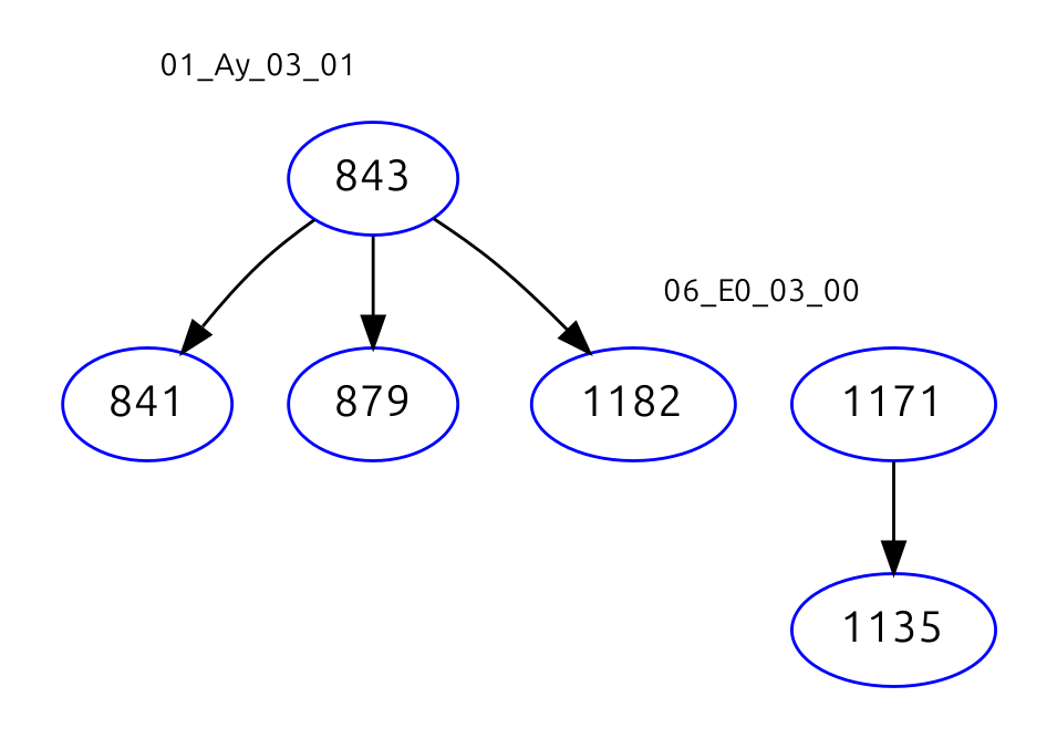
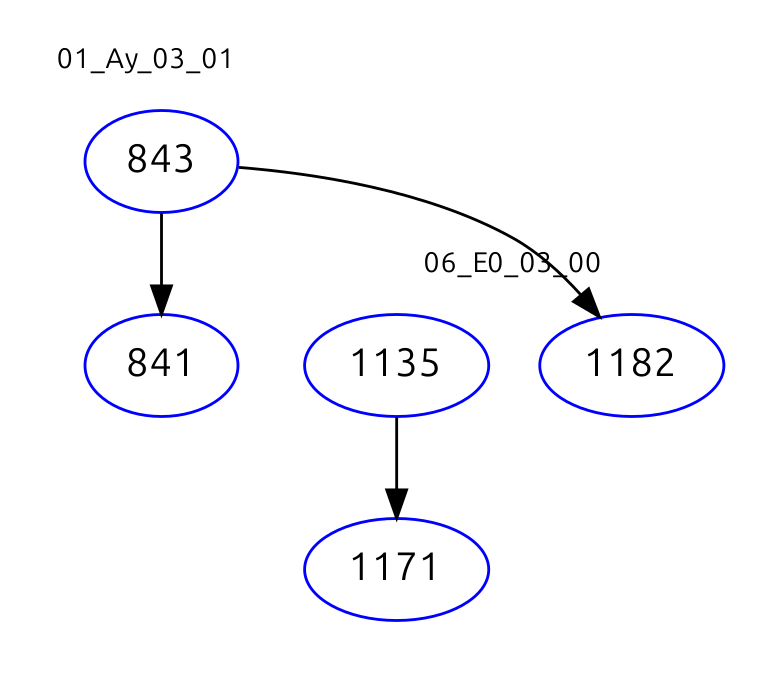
  digraph {
    fontname=Ubuntu
    node [color=blue fontname=Ubuntu]
    edge [color=black fontname=Ubuntu]
    n1 [label=843]
    n2 [label=841]
-   n3 [label=879]
    n4 [label=1171]
    n5 [label=1182]
    n6 [label=1135]
    subgraph cluster_1 {
      color=white
      fontsize=10
      label="01_Ay_03_01"
      n1
      n2
-     n3
    }
    subgraph cluster_2 {
      color=white
      fontsize=10
      label="06_E0_03_00"
      n4
      n5
      n6
    }
    n1 -> n2
-   n1 -> n3
    n1 -> n5
-   n4 -> n6
+   n6 -> n4
  }
